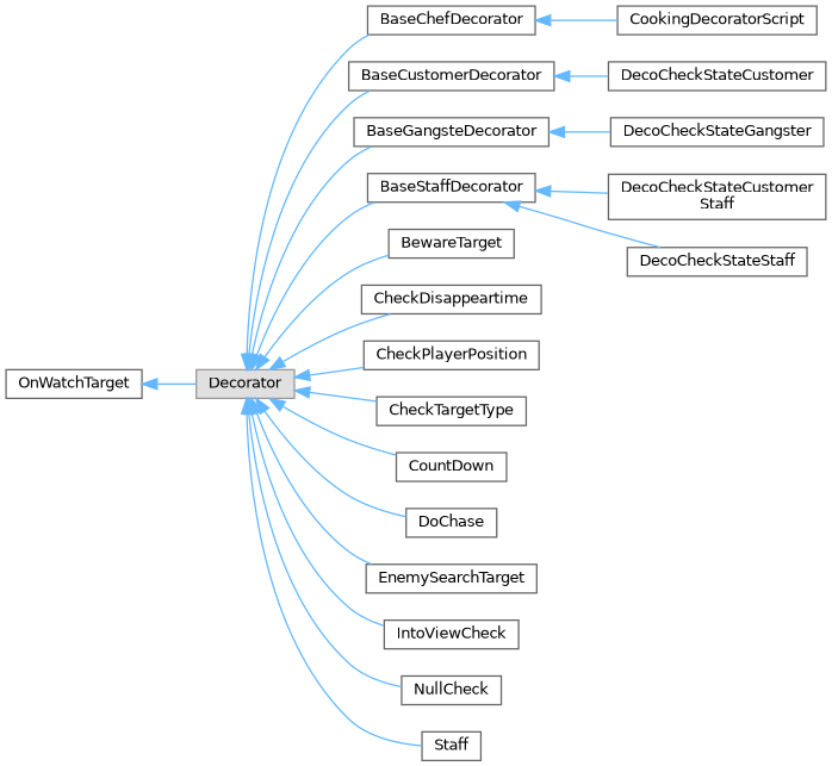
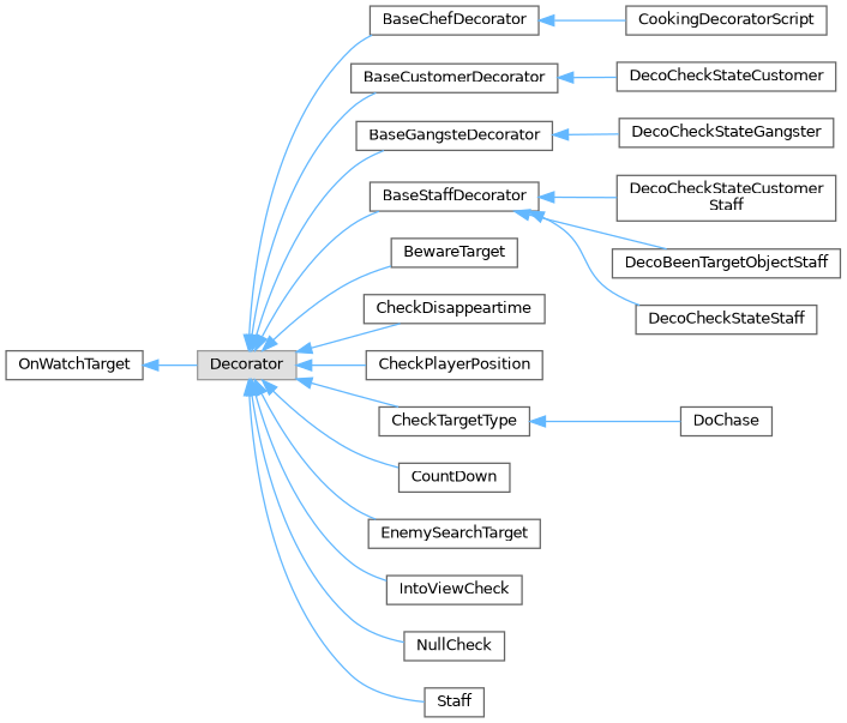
  digraph {
    rankdir=LR
    node [color=grey40 fillcolor=white fontname=Helvetica fontsize=10 shape=box style=filled]
    edge [color=steelblue1 dir=back fontname=Helvetica fontsize=10 labelfontname=Helvetica labelfontsize=10 style=solid]
    n1 [color=grey60 fillcolor="#E0E0E0" height=0.2 label=Decorator width=0.4]
    n2 [height=0.2 label=BaseChefDecorator width=0.4]
    n3 [height=0.2 label=BaseCustomerDecorator width=0.4]
    n4 [height=0.2 label=BaseGangsteDecorator width=0.4]
    n5 [height=0.2 label=BaseStaffDecorator width=0.4]
    n6 [height=0.2 label=BewareTarget width=0.4]
    n7 [height=0.2 label=CheckDisappeartime width=0.4]
    n8 [height=0.2 label=CheckPlayerPosition width=0.4]
    n9 [height=0.2 label=CheckTargetType width=0.4]
    n10 [height=0.2 label=CountDown width=0.4]
    n11 [height=0.2 label=DoChase width=0.4]
    n12 [height=0.2 label=EnemySearchTarget width=0.4]
    n13 [height=0.2 label=IntoViewCheck width=0.4]
    n14 [height=0.2 label=NullCheck width=0.4]
    n15 [height=0.2 label=Staff width=0.4]
    n16 [height=0.2 label=CookingDecoratorScript width=0.4]
    n17 [height=0.2 label=DecoCheckStateCustomer width=0.4]
    n18 [height=0.2 label=DecoCheckStateGangster width=0.4]
    n19 [height=0.2 label="DecoCheckStateCustomer\lStaff" width=0.4]
+   n20 [height=0.2 label=DecoBeenTargetObjectStaff width=0.4]
    n21 [height=0.2 label=DecoCheckStateStaff width=0.4]
    n22 [height=0.2 label=OnWatchTarget width=0.4]
    n1 -> n2
    n1 -> n3
    n1 -> n4
    n1 -> n5
    n1 -> n6
    n1 -> n7
    n1 -> n8
    n1 -> n9
    n1 -> n10
-   n1 -> n11
+   n9 -> n11
    n1 -> n12
    n1 -> n13
    n1 -> n14
    n1 -> n15
    n2 -> n16
    n3 -> n17
    n4 -> n18
    n5 -> n19
+   n5 -> n20
    n5 -> n21
    n22 -> n1
  }
